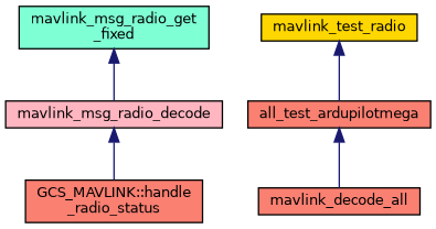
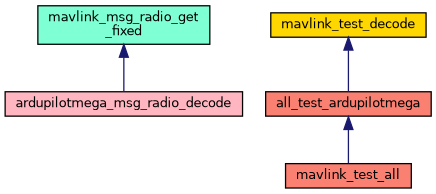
  digraph {
    rankdir=TB
    node [color=black fillcolor=salmon fontname=Helvetica fontsize=10 shape=record style=filled]
    edge [color=midnightblue dir=back fontname=Helvetica fontsize=10 labelfontname=Helvetica labelfontsize=10 style=solid]
    n1 [fillcolor=aquamarine fontcolor=black height=0.2 label="mavlink_msg_radio_get\l_fixed" width=0.4]
-   n2 [fillcolor=lightpink height=0.2 label=mavlink_msg_radio_decode width=0.4]
-   n3 [height=0.2 label="GCS_MAVLINK::handle\l_radio_status" width=0.4]
-   n4 [fillcolor=gold height=0.2 label=mavlink_test_radio width=0.4]
+   n2 [fillcolor=lightpink height=0.2 label=ardupilotmega_msg_radio_decode width=0.4]
+   n4 [fillcolor=gold height=0.2 label=mavlink_test_decode width=0.4]
    n5 [height=0.2 label=all_test_ardupilotmega width=0.4]
-   n6 [height=0.2 label=mavlink_decode_all width=0.4]
+   n6 [height=0.2 label=mavlink_test_all width=0.4]
    n1 -> n2
-   n2 -> n3
    n4 -> n5
    n5 -> n6
  }
